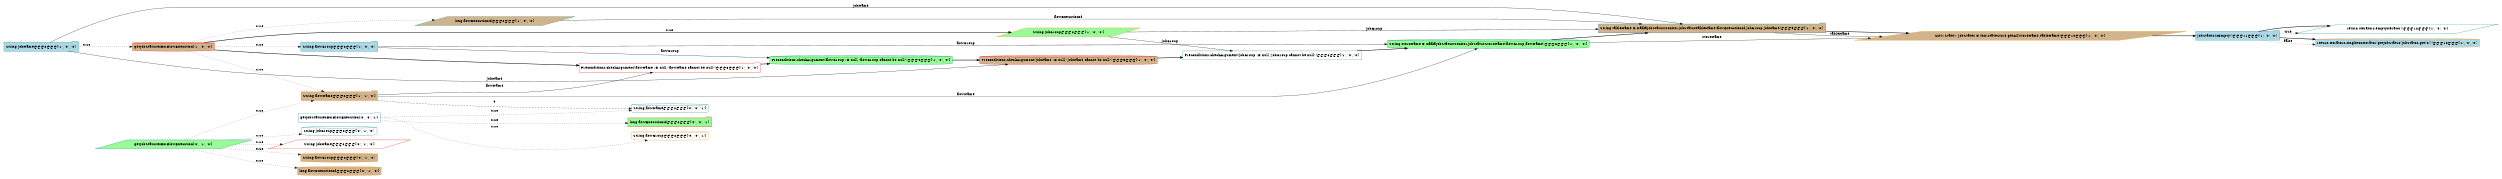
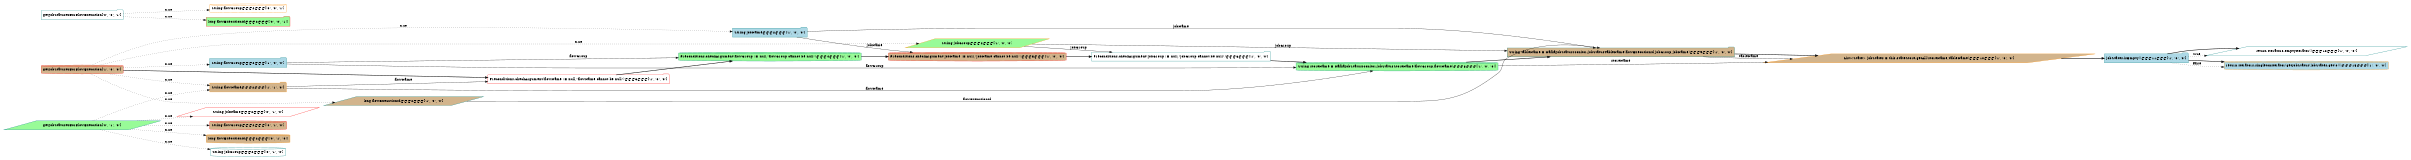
  digraph {
    fontname="DejaVu Serif"
    rankdir=LR
    node [color=teal fillcolor=tan fontname="DejaVu Serif" shape=cylinder style=filled]
    edge [fontname="DejaVu Serif" style=dotted]
    n1 [fillcolor=lightblue label="String flowGroup@@@2@@@['1', '0', '0']" shape=folder]
    n2 [fillcolor=palegreen label="String storeName = KafkaJobStatusMonitor.jobStatusStoreName(flowGroup,flowName)@@@8@@@['1', '0', '0']"]
    n3 [fillcolor=palegreen label="Preconditions.checkArgument(flowGroup != null,\"flowGroup cannot be null\")@@@4@@@['1', '0', '0']"]
    n4 [label="String tableName = KafkaJobStatusMonitor.jobStatusTableName(flowExecutionId,jobGroup,jobName)@@@9@@@['1', '0', '0']" shape=folder]
    n5 [color=darkorange label="List<State> jobStates = this.stateStore.getAll(storeName,tableName)@@@10@@@['1', '0', '0']" shape=parallelogram]
    n6 [color=red label="Preconditions.checkArgument(jobName != null,\"jobName cannot be null\")@@@5@@@['1', '0', '0']"]
    n7 [label="long flowExecutionId@@@2@@@['1', '0', '0']" shape=parallelogram]
    n8 [fillcolor=lightblue label="jobStates.isEmpty()@@@11@@@['1', '0', '0']" shape=folder]
    n9 [fillcolor=white label="return Iterators.emptyIterator()@@@12@@@['1', '0', '0']" shape=parallelogram]
    n10 [color=darkorange fillcolor=lightblue label="return Iterators.singletonIterator(getJobStatus(jobStates.get(0)))@@@15@@@['1', '0', '0']"]
    n11 [color=darkorange fillcolor=white label="String flowGroup@@@2@@@['0', '0', '1']"]
    n12 [color=darkorange label="String flowName@@@2@@@['1', '1', '0']" shape=folder]
    n13 [color=red fillcolor=white label="Preconditions.checkArgument(flowName != null,\"flowName cannot be null\")@@@3@@@['1', '0', '0']" shape=folder]
-   n14 [fillcolor=white label="String flowName@@@2@@@['0', '0', '1']"]
    n15 [fillcolor=white label="Preconditions.checkArgument(jobGroup != null,\"jobGroup cannot be null\")@@@6@@@['1', '0', '0']" shape=folder]
    n16 [color=darkorange label="long flowExecutionId@@@2@@@['0', '1', '0']"]
    n17 [fillcolor=white label="String jobGroup@@@2@@@['0', '1', '0']"]
    n18 [color=red label="getJobStatusesForFlowExecution['1', '0', '0']"]
    n19 [fillcolor=lightblue label="String jobName@@@2@@@['1', '0', '0']" shape=folder]
    n20 [color=darkorange fillcolor=palegreen label="String jobGroup@@@2@@@['1', '0', '0']" shape=parallelogram]
    n21 [color=red fillcolor=palegreen label="long flowExecutionId@@@2@@@['0', '0', '1']" shape=folder]
    n22 [color=red fillcolor=white label="String jobName@@@2@@@['0', '1', '0']" shape=parallelogram]
-   n23 [color=darkorange label="String flowGroup@@@2@@@['0', '1', '0']"]
+   n23 [color=red label="String flowGroup@@@2@@@['0', '1', '0']"]
    n24 [fillcolor=white label="getJobStatusesForFlowExecution['0', '0', '1']" shape=folder]
    n25 [fillcolor=palegreen label="getJobStatusesForFlowExecution['0', '1', '0']" shape=parallelogram]
    n1 -> n2 [label=flowGroup style=solid]
    n1 -> n3 [label=flowGroup style=solid]
    n2 -> n4 [style=bold]
    n2 -> n5 [label=storeName style=solid]
    n3 -> n6 [style=bold]
    n4 -> n5 [label=tableName style=solid]
    n4 -> n5 [style=bold]
    n5 -> n8 [style=bold]
    n6 -> n15 [style=bold]
    n7 -> n4 [label=flowExecutionId style=solid]
    n8 -> n9 [style=bold]
    n8 -> n9 [label=true]
    n8 -> n10 [style=bold]
    n8 -> n10 [label=false]
    n12 -> n2 [label=flowName style=solid]
    n12 -> n13 [label=flowName style=solid]
-   n12 -> n14 [label=0 style=dashed]
    n13 -> n3 [style=bold]
    n15 -> n2 [style=bold]
    n18 -> n1 [label=true]
    n18 -> n7 [label=true]
    n18 -> n12 [label=true]
    n18 -> n13 [style=bold]
-   n19 -> n18 [label=true]
-   n18 -> n20 [label=true style=bold]
+   n18 -> n19 [label=true]
+   n18 -> n20 [label=true]
    n19 -> n4 [label=jobName style=solid]
    n19 -> n6 [label=jobName style=solid]
    n20 -> n4 [label=jobGroup style=solid]
    n20 -> n15 [label=jobGroup style=solid]
    n24 -> n11 [label=true]
-   n24 -> n14 [label=true]
    n24 -> n21 [label=true]
    n25 -> n12 [label=true]
    n25 -> n16 [label=true]
    n25 -> n17 [label=true]
    n25 -> n22 [label=true]
    n25 -> n23 [label=true]
  }
